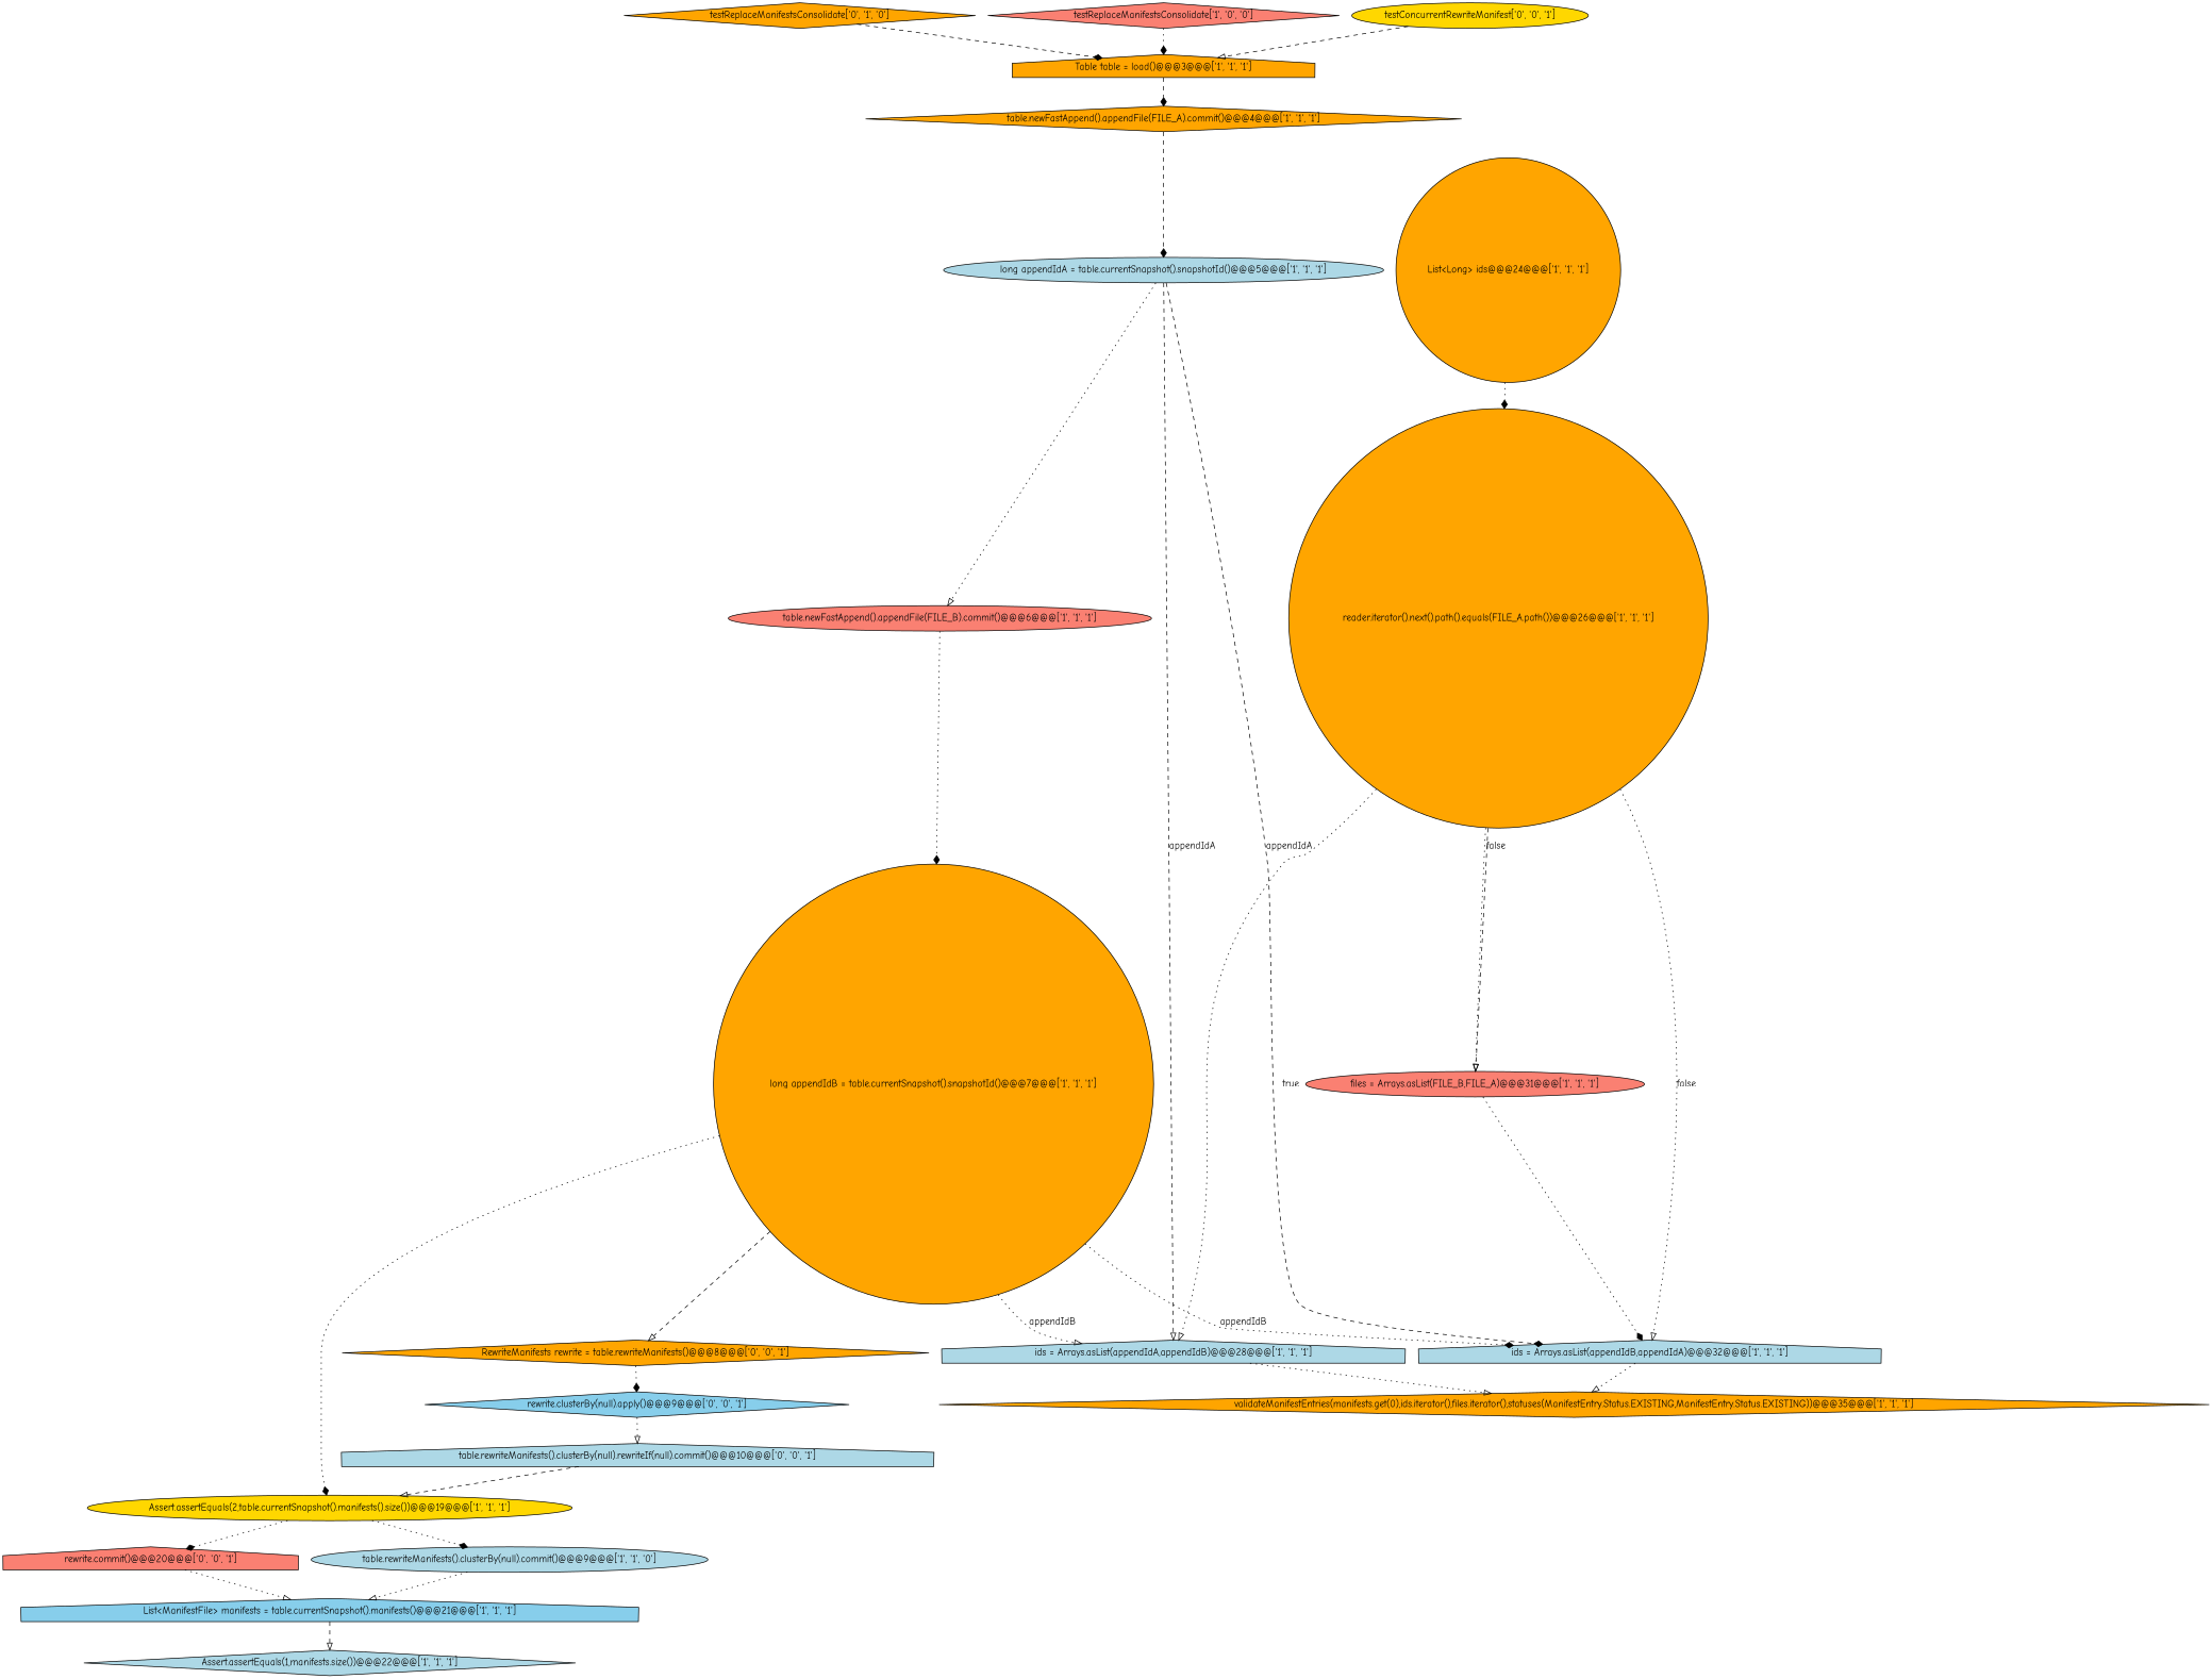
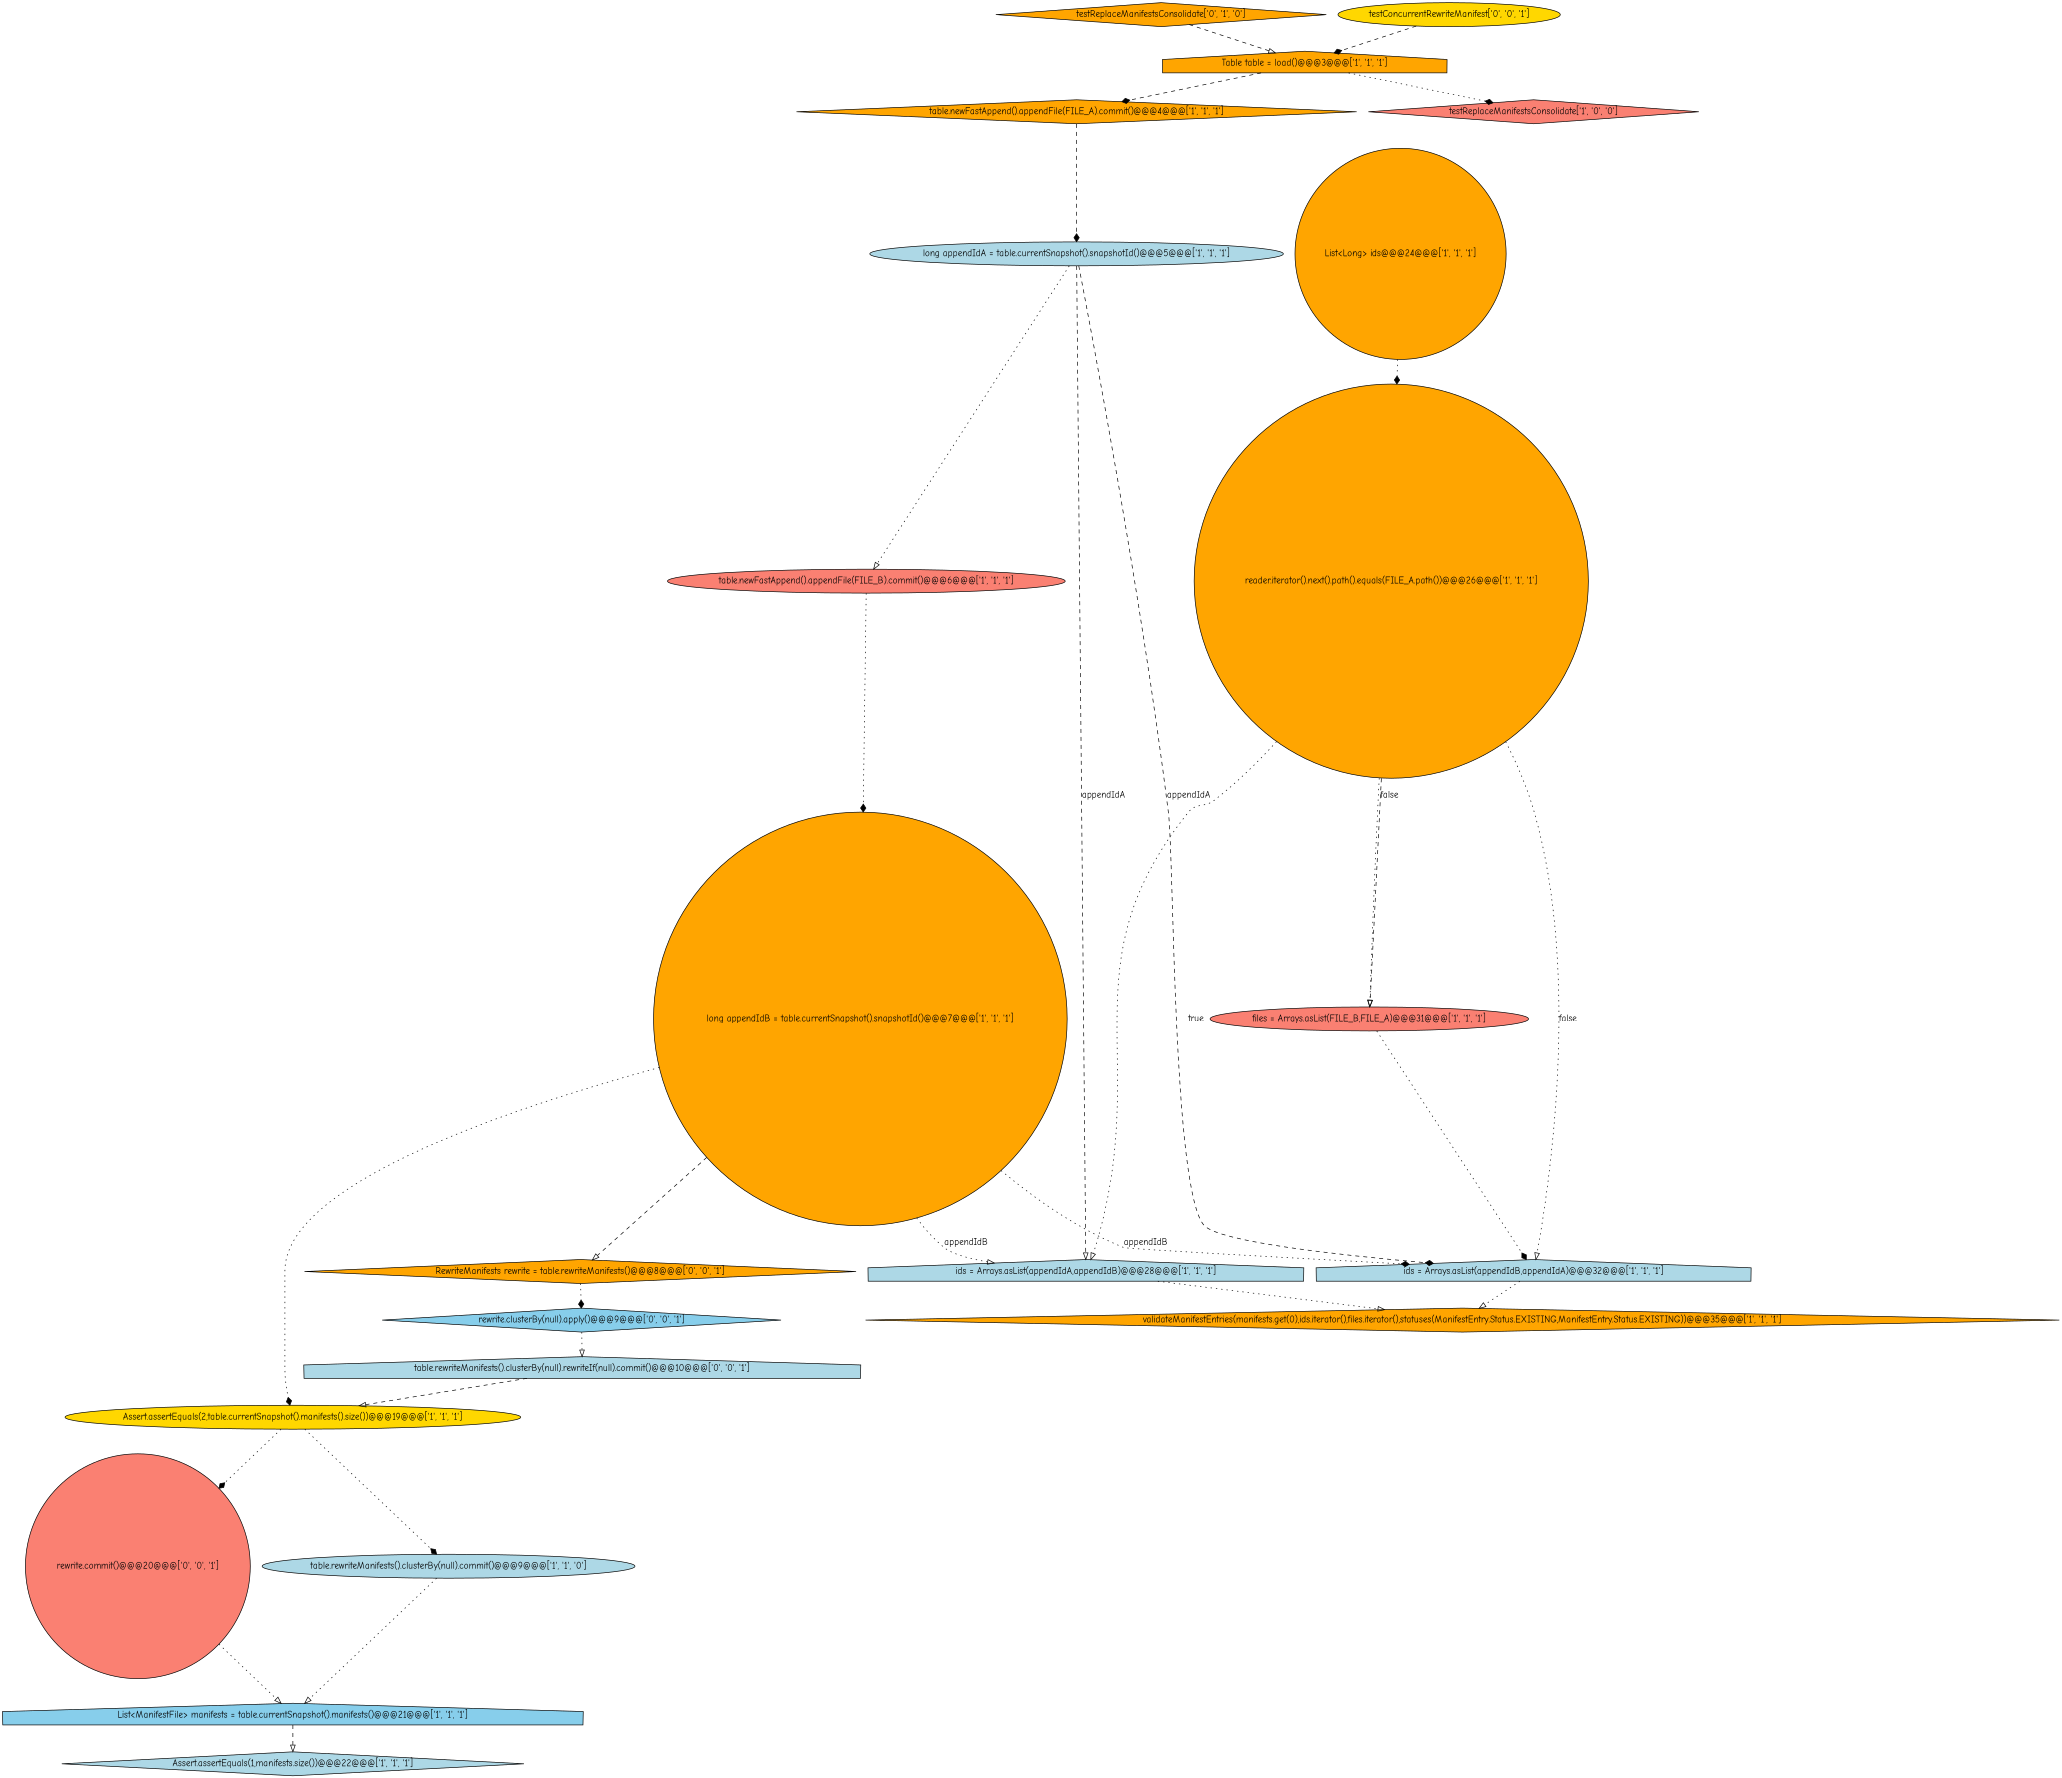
  digraph {
    fontname="Comic Neue"
    node [fillcolor=orange fontname="Comic Neue" shape=diamond style=filled]
    edge [arrowhead=onormal fontname="Comic Neue" style=dotted]
    n1 [label="testReplaceManifestsConsolidate['0', '1', '0']"]
    n2 [label="Table table = load()@@@3@@@['1', '1', '1']" shape=house]
    n3 [label="table.newFastAppend().appendFile(FILE_A).commit()@@@4@@@['1', '1', '1']"]
    n4 [fillcolor=lightblue label="ids = Arrays.asList(appendIdB,appendIdA)@@@32@@@['1', '1', '1']" shape=house]
    n5 [label="validateManifestEntries(manifests.get(0),ids.iterator(),files.iterator(),statuses(ManifestEntry.Status.EXISTING,ManifestEntry.Status.EXISTING))@@@35@@@['1', '1', '1']"]
    n6 [fillcolor=lightblue label="ids = Arrays.asList(appendIdA,appendIdB)@@@28@@@['1', '1', '1']" shape=house]
    n7 [fillcolor=lightblue label="long appendIdA = table.currentSnapshot().snapshotId()@@@5@@@['1', '1', '1']" shape=ellipse]
    n8 [fillcolor=salmon label="testReplaceManifestsConsolidate['1', '0', '0']"]
    n9 [fillcolor=skyblue label="rewrite.clusterBy(null).apply()@@@9@@@['0', '0', '1']"]
    n10 [fillcolor=lightblue label="table.rewriteManifests().clusterBy(null).rewriteIf(null).commit()@@@10@@@['0', '0', '1']" shape=house]
    n11 [fillcolor=gold label="Assert.assertEquals(2,table.currentSnapshot().manifests().size())@@@19@@@['1', '1', '1']" shape=ellipse]
-   n12 [fillcolor=salmon label="rewrite.commit()@@@20@@@['0', '0', '1']" shape=house]
+   n12 [fillcolor=salmon label="rewrite.commit()@@@20@@@['0', '0', '1']" shape=circle]
    n13 [fillcolor=lightblue label="table.rewriteManifests().clusterBy(null).commit()@@@9@@@['1', '1', '0']" shape=ellipse]
    n14 [fillcolor=salmon label="table.newFastAppend().appendFile(FILE_B).commit()@@@6@@@['1', '1', '1']" shape=ellipse]
    n15 [label="long appendIdB = table.currentSnapshot().snapshotId()@@@7@@@['1', '1', '1']" shape=circle]
    n16 [fillcolor=lightblue label="Assert.assertEquals(1,manifests.size())@@@22@@@['1', '1', '1']"]
    n17 [label="RewriteManifests rewrite = table.rewriteManifests()@@@8@@@['0', '0', '1']"]
    n18 [label="List<Long> ids@@@24@@@['1', '1', '1']" shape=circle]
    n19 [label="reader.iterator().next().path().equals(FILE_A.path())@@@26@@@['1', '1', '1']" shape=circle]
    n20 [fillcolor=salmon label="files = Arrays.asList(FILE_B,FILE_A)@@@31@@@['1', '1', '1']" shape=ellipse]
    n21 [fillcolor=skyblue label="List<ManifestFile> manifests = table.currentSnapshot().manifests()@@@21@@@['1', '1', '1']" shape=house]
    n22 [fillcolor=gold label="testConcurrentRewriteManifest['0', '0', '1']" shape=ellipse]
-   n1 -> n2 [arrowhead=diamond style=dashed]
+   n1 -> n2 [style=dashed]
    n2 -> n3 [arrowhead=diamond style=dashed]
    n3 -> n7 [arrowhead=diamond style=dashed]
    n4 -> n5
    n6 -> n5
    n7 -> n4 [arrowhead=diamond label=appendIdA style=dashed]
    n7 -> n6 [label=appendIdA style=dashed]
    n7 -> n14
-   n8 -> n2 [arrowhead=diamond]
+   n2 -> n8 [arrowhead=diamond]
    n9 -> n10
    n10 -> n11 [style=dashed]
    n11 -> n12 [arrowhead=diamond]
    n11 -> n13 [arrowhead=diamond]
    n12 -> n21
    n13 -> n21
    n14 -> n15 [arrowhead=diamond]
    n15 -> n4 [arrowhead=diamond label=appendIdB]
    n15 -> n6 [label=appendIdB]
    n15 -> n11 [arrowhead=diamond]
    n15 -> n17 [style=dashed]
    n17 -> n9 [arrowhead=diamond]
    n18 -> n19 [arrowhead=diamond]
    n19 -> n4 [label=false]
    n19 -> n6 [label=true]
    n19 -> n20 [label=false style=dashed]
    n19 -> n20
    n20 -> n4 [arrowhead=diamond]
    n21 -> n16 [style=dashed]
-   n22 -> n2 [style=dashed]
+   n22 -> n2 [arrowhead=diamond style=dashed]
  }
